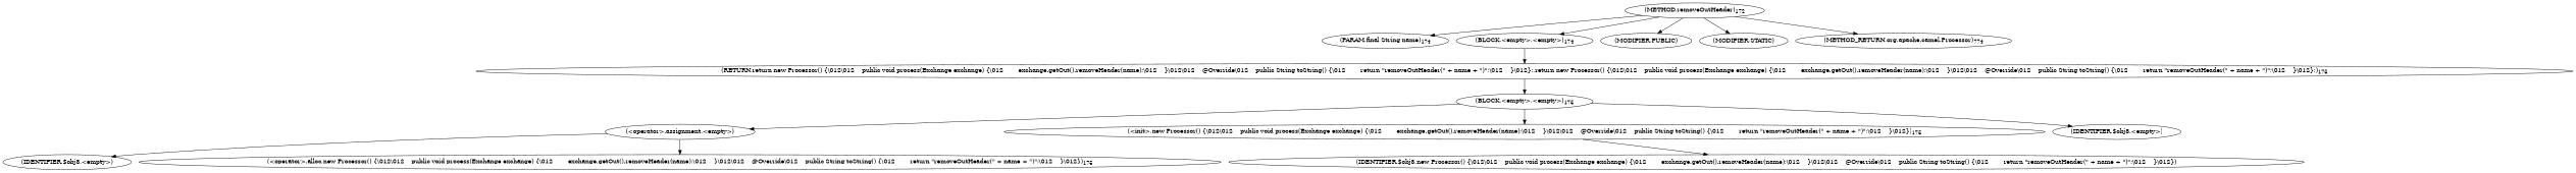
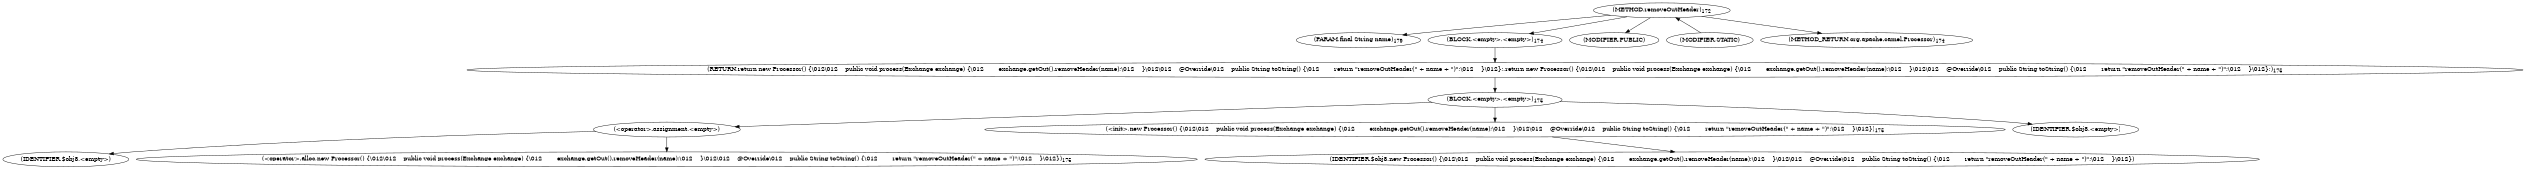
  digraph {
    n1 [label=<(METHOD,removeOutHeader)<SUB>172</SUB>>]
-   n2 [label=<(PARAM,final String name)<SUB>174</SUB>>]
+   n2 [label=<(PARAM,final String name)<SUB>179</SUB>>]
    n3 [label=<(BLOCK,&lt;empty&gt;,&lt;empty&gt;)<SUB>174</SUB>>]
    n4 [label=<(MODIFIER,PUBLIC)>]
    n5 [label=<(MODIFIER,STATIC)>]
-   n6 [label=<(METHOD_RETURN,org.apache.camel.Processor)<SUB>774</SUB>>]
+   n6 [label=<(METHOD_RETURN,org.apache.camel.Processor)<SUB>174</SUB>>]
    n7 [label=<(RETURN,return new Processor() {\012\012    public void process(Exchange exchange) {\012        exchange.getOut().removeHeader(name);\012    }\012\012    @Override\012    public String toString() {\012        return &quot;removeOutHeader(&quot; + name + &quot;)&quot;;\012    }\012};,return new Processor() {\012\012    public void process(Exchange exchange) {\012        exchange.getOut().removeHeader(name);\012    }\012\012    @Override\012    public String toString() {\012        return &quot;removeOutHeader(&quot; + name + &quot;)&quot;;\012    }\012};)<SUB>175</SUB>>]
    n8 [label=<(BLOCK,&lt;empty&gt;,&lt;empty&gt;)<SUB>175</SUB>>]
    n9 [label=<(&lt;operator&gt;.assignment,&lt;empty&gt;)>]
    n10 [label=<(&lt;init&gt;,new Processor() {\012\012    public void process(Exchange exchange) {\012        exchange.getOut().removeHeader(name);\012    }\012\012    @Override\012    public String toString() {\012        return &quot;removeOutHeader(&quot; + name + &quot;)&quot;;\012    }\012})<SUB>175</SUB>>]
    n11 [label=<(IDENTIFIER,$obj8,&lt;empty&gt;)>]
    n12 [label=<(IDENTIFIER,$obj8,&lt;empty&gt;)>]
    n13 [label=<(&lt;operator&gt;.alloc,new Processor() {\012\012    public void process(Exchange exchange) {\012        exchange.getOut().removeHeader(name);\012    }\012\012    @Override\012    public String toString() {\012        return &quot;removeOutHeader(&quot; + name + &quot;)&quot;;\012    }\012})<SUB>175</SUB>>]
    n14 [label=<(IDENTIFIER,$obj8,new Processor() {\012\012    public void process(Exchange exchange) {\012        exchange.getOut().removeHeader(name);\012    }\012\012    @Override\012    public String toString() {\012        return &quot;removeOutHeader(&quot; + name + &quot;)&quot;;\012    }\012})>]
    n1 -> n2
    n1 -> n3
    n1 -> n4
-   n1 -> n5
+   n5 -> n1
    n1 -> n6
    n3 -> n7
    n7 -> n8
    n8 -> n9
    n8 -> n10
    n8 -> n11
    n9 -> n12
    n9 -> n13
    n10 -> n14
  }
